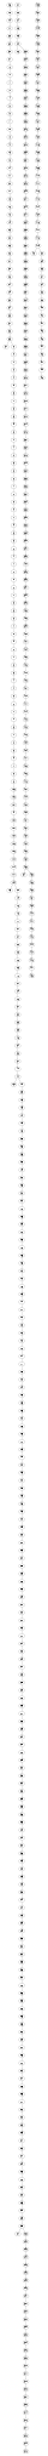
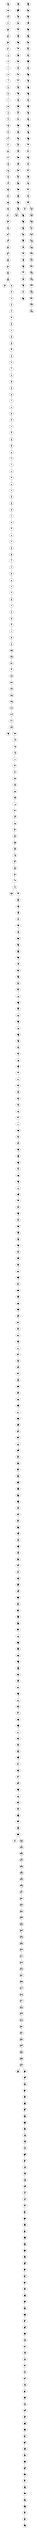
  graph {
    136
    112
    104
    77
    68
    62
    50
    27
    6
    0
    1
    2
    4
    3
    5
    7
    10
    8
    9
    13
    12
    14
    11
    20
    17
    15
    16
    18
    19
    23
    22
    25
    26
    21
    30
    28
    24
    29
    32
    34
    33
    31
    36
    35
    37
    38
    39
    41
    42
    44
    40
    45
    51
    46
    43
    49
    48
    47
    54
    52
    55
    53
    56
    57
    60
    58
    59
    61
    69
    65
    63
    66
    64
    67
    72
    70
    78
    71
    73
    75
    76
    74
    80
    79
    82
    81
    83
    85
    84
    94
    88
    86
    87
    90
    95
    91
    92
    93
    89
    97
    98
    96
    105
    103
    107
    99
    100
    101
    102
    108
    106
    110
    114
    111
    109
    115
    120
    119
    116
    113
    117
    121
    124
    122
    123
    128
    125
    118
    127
    129
    126
    131
    132
    133
    135
    143
    134
    138
    137
    140
    144
    130
    141
    139
    148
    145
    147
    142
    146
    150
    156
    155
    152
    149
    151
    153
    157
    154
    160
    165
    159
    161
    158
    162
    163
    166
    164
    167
    168
    169
    170
    171
    172
    175
    173
    176
    178
    174
    177
    180
    181
    179
    182
    185
    183
    184
    186
    188
    187
    189
    190
    194
    193
    191
    192
    195
    196
    198
    197
    199
    202
    201
    203
    204
    200
    205
    206
    208
    209
    211
    212
    207
    213
    210
    214
    216
    219
    217
    215
    220
    222
    218
    223
    221
    226
    225
    224
    227
    228
    229
    231
    230
    234
    232
    239
    235
    236
    233
    240
    241
    237
    238
    243
    242
    245
    246
    250
    244
    247
    248
    259
    249
    252
    251
    254
    255
    258
    257
    260
    256
    253
    262
    263
    265
    261
    280
    272
    266
    267
    264
    271
    268
    283
    270
    276
    278
    275
    269
    274
    273
    277
    279
    286
    282
    284
    287
    285
    291
    289
    290
    281
    288
    292
    293
    294
    298
    295
    299
    296
    297
    301
    302
    300
    309
    305
    304
    306
    303
    312
    311
    310
    313
    307
    308
    314
    316
    317
    315
    319
    318
+   327
    321
    322
    324
    323
    325
    320
    326
    330
    329
    328
    331
    332
    333
    334
    338
    335
    336
    346
    343
    340
    339
    337
    342
    348
    345
    349
    347
    344
    341
    354
    350
    353
    351
    355
    358
    352
    356
    359
    357
    364
    361
    362
    363
    360
    366
    365
    367
    369
    368
    373
    377
    375
    372
    371
    370
    374
    376
    387
    382
    378
    379
    380
    383
    386
    381
    384
    385
    390
    388
    389
    392
    391
    393
    400
    396
    395
    397
    394
    398
-   425
    405
    399
    402
    401
    404
    403
    406
    410
    408
    407
    412
    411
    414
    413
    415
    418
    409
    424
    417
    428
    426
    416
    421
    419
    420
    429
    427
    431
    430
    422
    423
    432
    433
    434
    435
    436
    438
    437
    439
    440
    441
    445
    443
    444
    442
    446
    447
    456
    455
    451
    450
    449
    452
    453
    457
    454
    464
    459
    461
    458
    460
    463
    466
    467
    469
    462
    475
    465
    468
    485
    470
    471
    473
    472
    474
    480
    476
    477
    478
    479
    481
    482
    489
    483
    487
    484
    486
    488
    490
    492
    491
    493
    496
    494
    495
    497
    499
    498
    136 -- 112
    112 -- 104
    104 -- 77
    77 -- 68
    68 -- 62
    62 -- 50
    50 -- 27
    27 -- 6
    6 -- 0
    0 -- 1
    1 -- 2
    2 -- 4
    4 -- 3
    3 -- 5
    5 -- 7
    7 -- 10
    10 -- 8
    8 -- 9
    9 -- 13
    13 -- 12
    12 -- 14
    14 -- 11
    11 -- 20
    20 -- 17
    17 -- 15
    15 -- 16
    16 -- 18
    18 -- 19
    19 -- 23
    23 -- 22
    22 -- 25
    25 -- 26
    26 -- 21
    21 -- 30
    30 -- 28
    28 -- 24
    24 -- 29
    29 -- 32
    32 -- 34
    34 -- 33
    33 -- 31
    31 -- 36
    36 -- 35
    35 -- 37
    35 -- 38
    38 -- 39
    39 -- 41
    41 -- 42
    42 -- 44
    44 -- 40
    40 -- 45
    45 -- 51
    51 -- 46
    46 -- 43
    43 -- 49
    49 -- 48
    48 -- 47
    47 -- 54
    54 -- 52
    52 -- 55
    55 -- 53
    53 -- 56
    56 -- 57
    57 -- 60
    60 -- 58
    58 -- 59
    59 -- 61
    61 -- 69
    69 -- 65
    65 -- 63
    63 -- 66
    66 -- 64
    64 -- 67
    67 -- 72
    72 -- 70
    70 -- 78
    78 -- 71
    71 -- 73
    73 -- 75
    75 -- 76
    76 -- 74
    74 -- 80
    80 -- 79
    79 -- 82
    82 -- 81
    81 -- 83
    83 -- 85
    85 -- 84
    84 -- 94
    94 -- 88
    88 -- 86
    86 -- 87
    87 -- 90
    90 -- 95
    95 -- 91
    91 -- 92
    92 -- 93
    93 -- 89
    89 -- 97
    97 -- 98
    98 -- 96
    96 -- 105
    105 -- 103
    103 -- 107
    107 -- 99
    99 -- 100
    100 -- 101
    101 -- 102
    102 -- 108
    108 -- 106
    106 -- 110
    110 -- 114
    114 -- 111
    111 -- 109
    109 -- 115
    109 -- 120
    120 -- 119
    119 -- 116
    116 -- 113
    113 -- 117
    117 -- 121
    121 -- 124
    124 -- 122
    122 -- 123
    123 -- 128
    128 -- 125
    125 -- 118
    118 -- 127
    127 -- 129
    129 -- 126
    126 -- 131
    131 -- 132
    132 -- 133
    133 -- 135
    135 -- 143
    143 -- 134
    134 -- 138
    138 -- 137
    137 -- 140
    140 -- 144
    144 -- 130
    144 -- 141
    141 -- 139
    139 -- 148
    148 -- 145
    145 -- 147
    147 -- 142
    142 -- 146
    146 -- 150
    150 -- 156
    156 -- 155
    155 -- 152
    152 -- 149
    149 -- 151
    151 -- 153
    153 -- 157
    157 -- 154
    154 -- 160
    160 -- 165
    165 -- 159
    159 -- 161
    161 -- 158
    158 -- 162
    162 -- 163
    163 -- 166
    166 -- 164
    164 -- 167
    167 -- 168
    168 -- 169
    169 -- 170
    170 -- 171
    171 -- 172
    172 -- 175
    175 -- 173
    173 -- 176
    176 -- 178
    178 -- 174
    174 -- 177
    177 -- 180
    180 -- 181
    181 -- 179
    179 -- 182
    182 -- 185
    185 -- 183
    183 -- 184
    184 -- 186
    186 -- 188
    188 -- 187
    187 -- 189
    189 -- 190
    190 -- 194
    194 -- 193
    193 -- 191
    191 -- 192
    192 -- 195
    195 -- 196
    196 -- 198
    198 -- 197
    197 -- 199
    199 -- 202
    202 -- 201
    201 -- 203
    203 -- 204
    204 -- 200
    200 -- 205
    205 -- 206
    206 -- 208
    208 -- 209
    209 -- 211
    211 -- 212
    212 -- 207
    207 -- 213
    213 -- 210
    210 -- 214
    214 -- 216
    216 -- 219
    219 -- 217
    217 -- 215
    215 -- 220
    220 -- 222
    222 -- 218
    218 -- 223
    223 -- 221
    221 -- 226
    226 -- 225
    225 -- 224
    224 -- 227
    227 -- 228
    228 -- 229
    229 -- 231
    231 -- 230
    230 -- 234
    234 -- 232
    232 -- 239
    239 -- 235
    235 -- 236
    236 -- 233
    233 -- 240
    240 -- 241
    241 -- 237
    237 -- 238
    238 -- 243
    243 -- 242
    242 -- 245
    245 -- 246
    246 -- 250
    250 -- 244
    244 -- 247
    247 -- 248
    248 -- 259
    259 -- 249
    249 -- 252
    252 -- 251
    251 -- 254
    254 -- 255
    255 -- 258
    258 -- 257
    257 -- 260
    260 -- 256
    256 -- 253
    253 -- 262
    262 -- 263
    263 -- 265
    265 -- 261
    261 -- 280
    280 -- 272
    272 -- 266
    266 -- 267
    267 -- 264
    264 -- 271
    271 -- 268
    268 -- 283
    283 -- 270
    270 -- 276
    276 -- 278
    278 -- 275
    275 -- 269
    269 -- 274
    274 -- 273
    273 -- 277
    277 -- 279
    279 -- 286
    286 -- 282
    282 -- 284
    284 -- 287
    287 -- 285
    285 -- 291
    291 -- 289
    289 -- 290
    290 -- 281
    290 -- 288
    288 -- 292
    292 -- 293
    293 -- 294
    294 -- 298
    298 -- 295
    295 -- 299
    299 -- 296
    296 -- 297
    297 -- 301
    301 -- 302
    302 -- 300
    300 -- 309
    309 -- 305
    305 -- 304
    304 -- 306
    306 -- 303
    303 -- 312
    312 -- 311
    311 -- 310
    310 -- 313
    313 -- 307
    307 -- 308
    308 -- 314
    314 -- 316
    316 -- 317
    317 -- 315
    315 -- 319
    319 -- 318
+   318 -- 327
+   327 -- 321
    321 -- 322
    322 -- 324
    324 -- 323
    323 -- 325
    325 -- 320
    320 -- 326
    320 -- 330
    330 -- 329
    329 -- 328
    328 -- 331
    331 -- 332
    332 -- 333
    333 -- 334
    334 -- 338
    338 -- 335
    335 -- 336
    336 -- 346
    346 -- 343
    343 -- 340
    340 -- 339
    339 -- 337
    337 -- 342
    342 -- 348
    348 -- 345
    345 -- 349
    349 -- 347
    347 -- 344
    344 -- 341
    341 -- 354
    354 -- 350
    350 -- 353
    353 -- 351
    351 -- 355
    355 -- 358
    358 -- 352
    352 -- 356
    356 -- 359
    359 -- 357
    357 -- 364
    364 -- 361
    361 -- 362
    362 -- 363
    363 -- 360
    360 -- 366
    366 -- 365
    365 -- 367
    367 -- 369
    369 -- 368
    368 -- 373
    373 -- 377
    377 -- 375
    375 -- 372
    372 -- 371
    371 -- 370
    370 -- 374
    374 -- 376
    376 -- 387
    387 -- 382
    382 -- 378
    378 -- 379
    379 -- 380
    380 -- 383
    383 -- 386
    386 -- 381
    381 -- 384
    384 -- 385
    385 -- 390
    390 -- 388
    388 -- 389
    389 -- 392
    392 -- 391
    391 -- 393
    393 -- 400
    400 -- 396
    396 -- 395
    395 -- 397
    397 -- 394
    394 -- 398
-   398 -- 425
-   425 -- 405
    405 -- 399
    399 -- 402
    402 -- 401
    401 -- 404
    404 -- 403
    403 -- 406
    406 -- 410
    410 -- 408
    408 -- 407
    407 -- 412
    412 -- 411
    411 -- 414
    414 -- 413
    413 -- 415
    415 -- 418
    418 -- 409
    409 -- 424
    424 -- 417
    417 -- 428
    428 -- 426
    426 -- 416
    416 -- 421
    421 -- 419
    419 -- 420
    420 -- 429
    429 -- 427
    427 -- 431
    431 -- 430
    430 -- 422
    422 -- 423
    423 -- 432
    432 -- 433
    433 -- 434
    433 -- 435
    435 -- 436
    436 -- 438
    438 -- 437
    437 -- 439
    439 -- 440
    440 -- 441
    441 -- 445
    445 -- 443
    443 -- 444
    444 -- 442
    442 -- 446
    446 -- 447
    447 -- 456
    455 -- 451
    451 -- 450
    450 -- 449
    449 -- 452
    452 -- 453
    453 -- 457
    457 -- 454
    454 -- 464
    464 -- 459
    459 -- 461
    461 -- 458
    458 -- 460
    460 -- 463
    463 -- 466
    466 -- 467
    467 -- 469
    469 -- 462
    462 -- 475
    475 -- 465
    465 -- 468
    468 -- 485
    485 -- 470
    470 -- 471
    471 -- 473
    473 -- 472
    472 -- 474
    474 -- 480
    480 -- 476
    476 -- 477
    477 -- 478
    478 -- 479
    479 -- 481
    479 -- 482
    482 -- 489
    489 -- 483
    483 -- 487
    487 -- 484
    484 -- 486
    486 -- 488
    488 -- 490
    490 -- 492
    492 -- 491
    491 -- 493
    493 -- 496
    496 -- 494
    494 -- 495
    495 -- 497
    497 -- 499
    499 -- 498
  }
